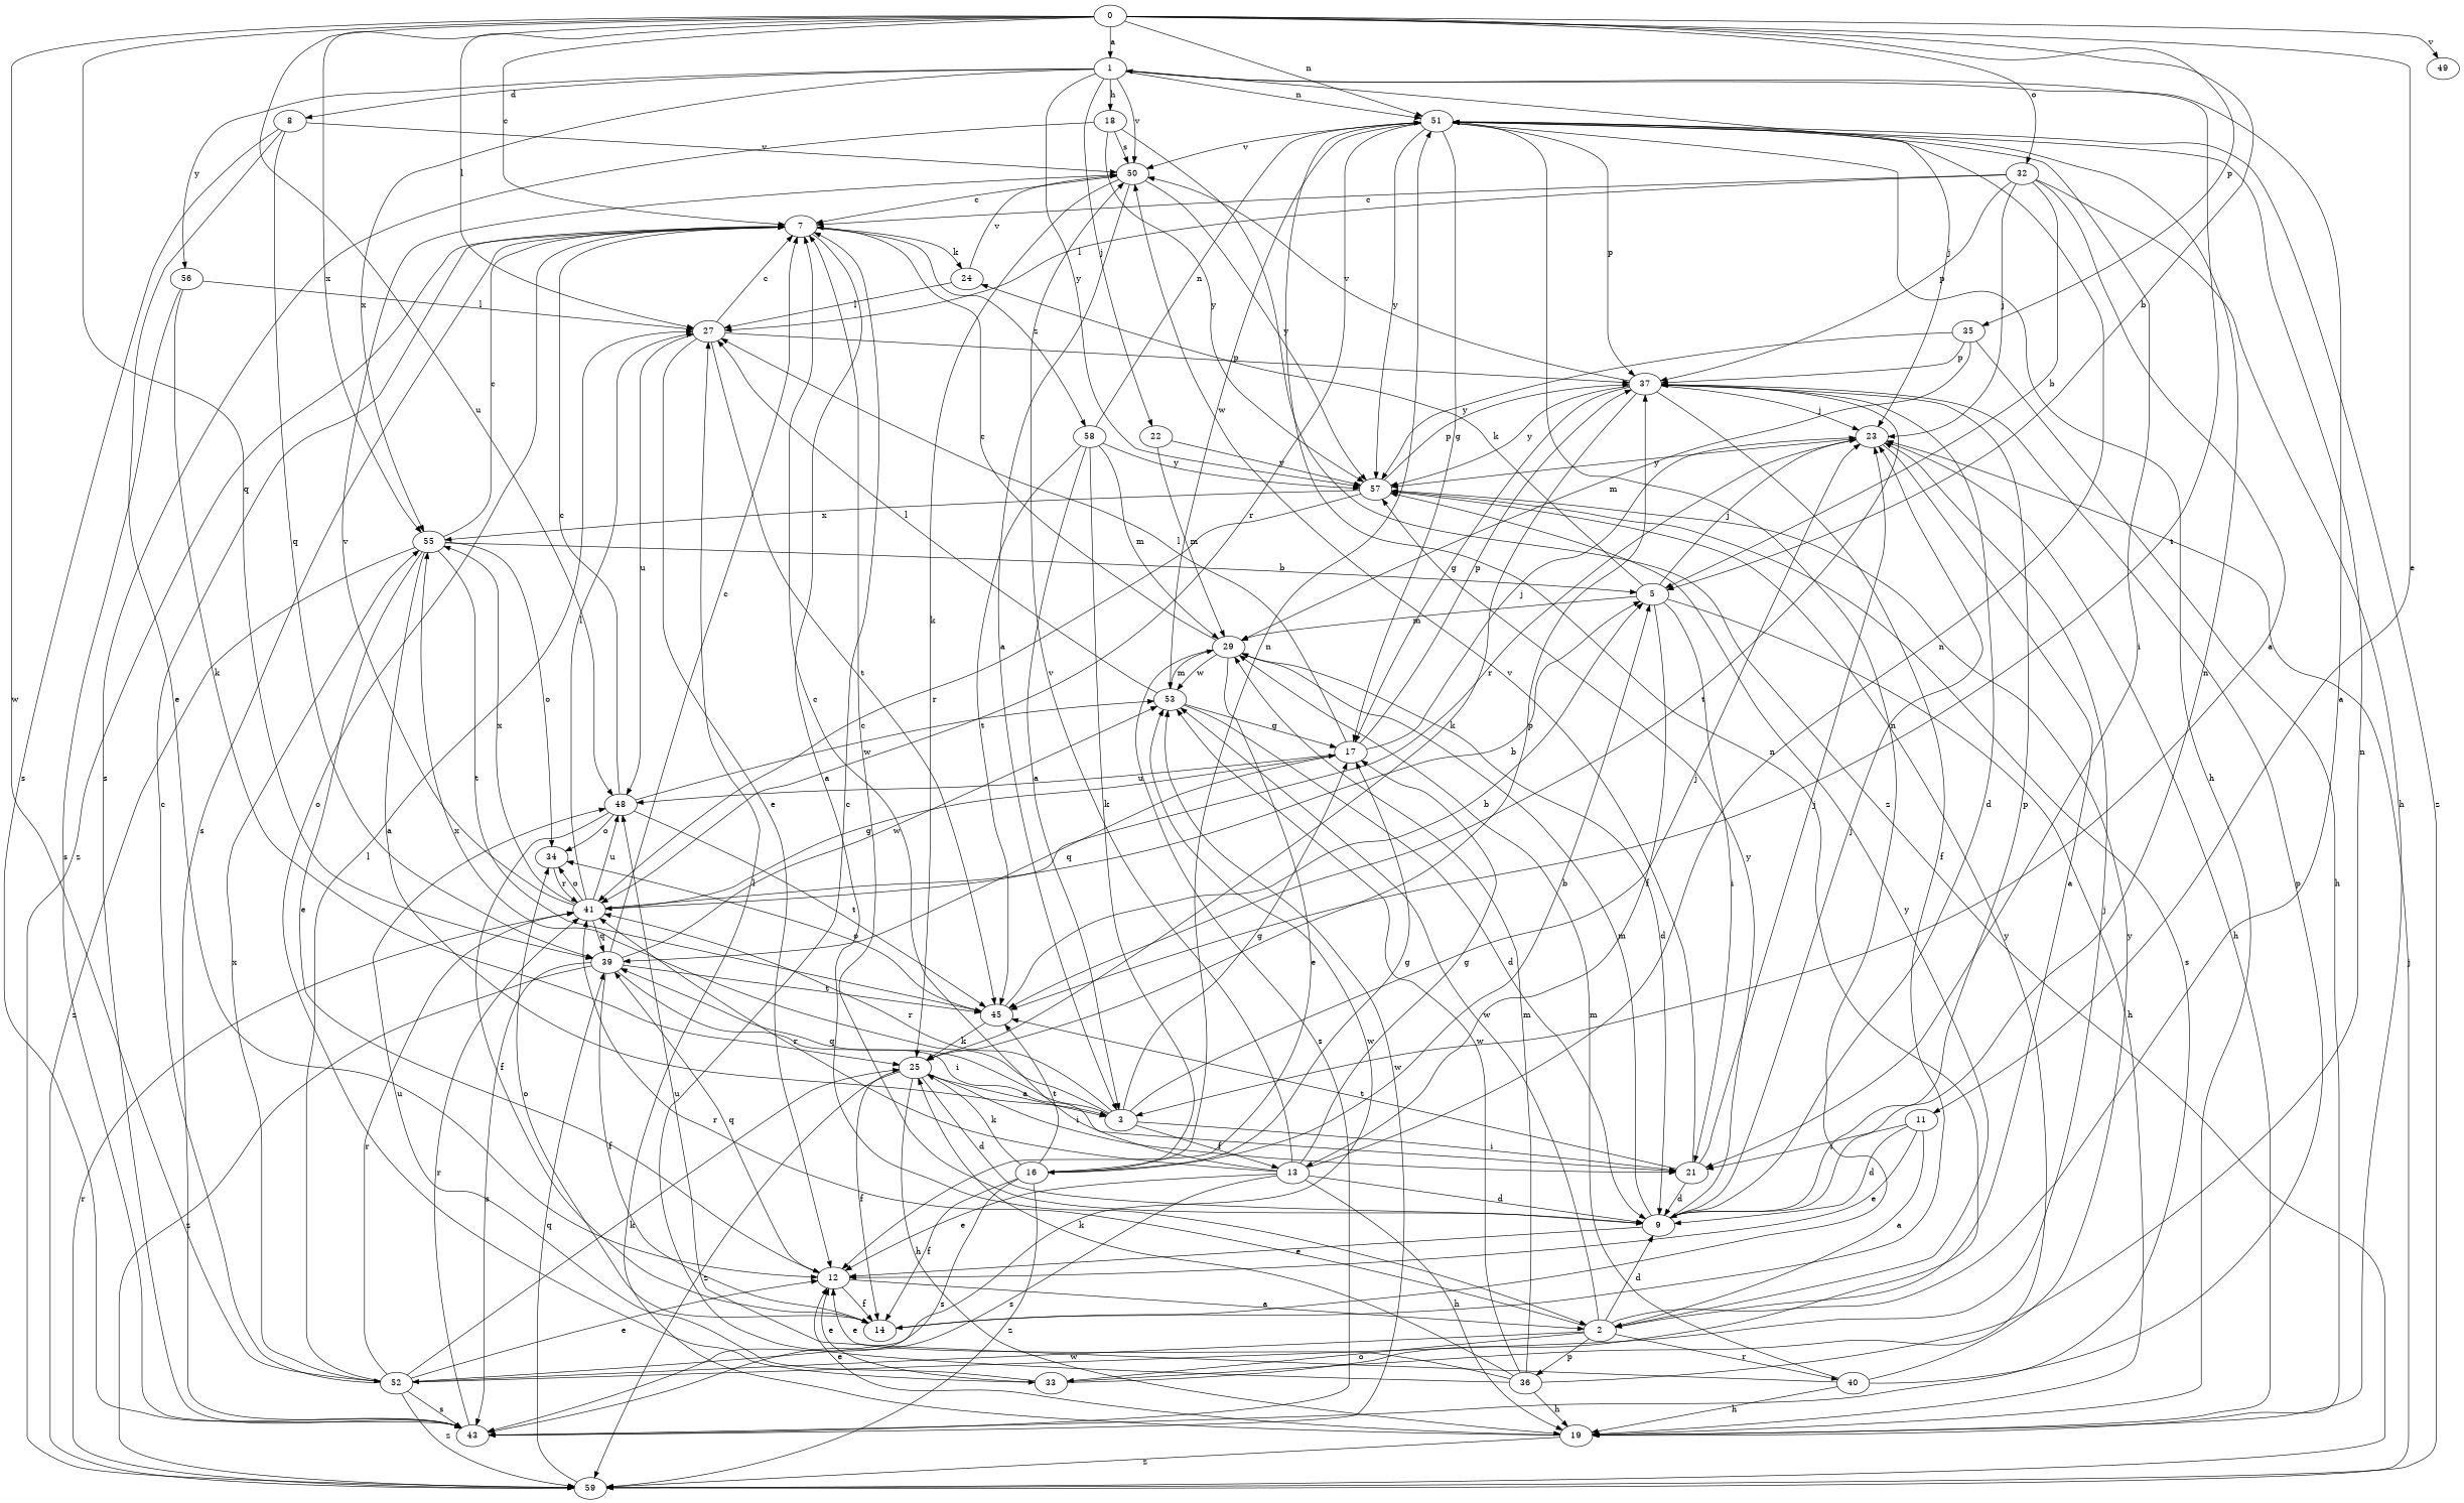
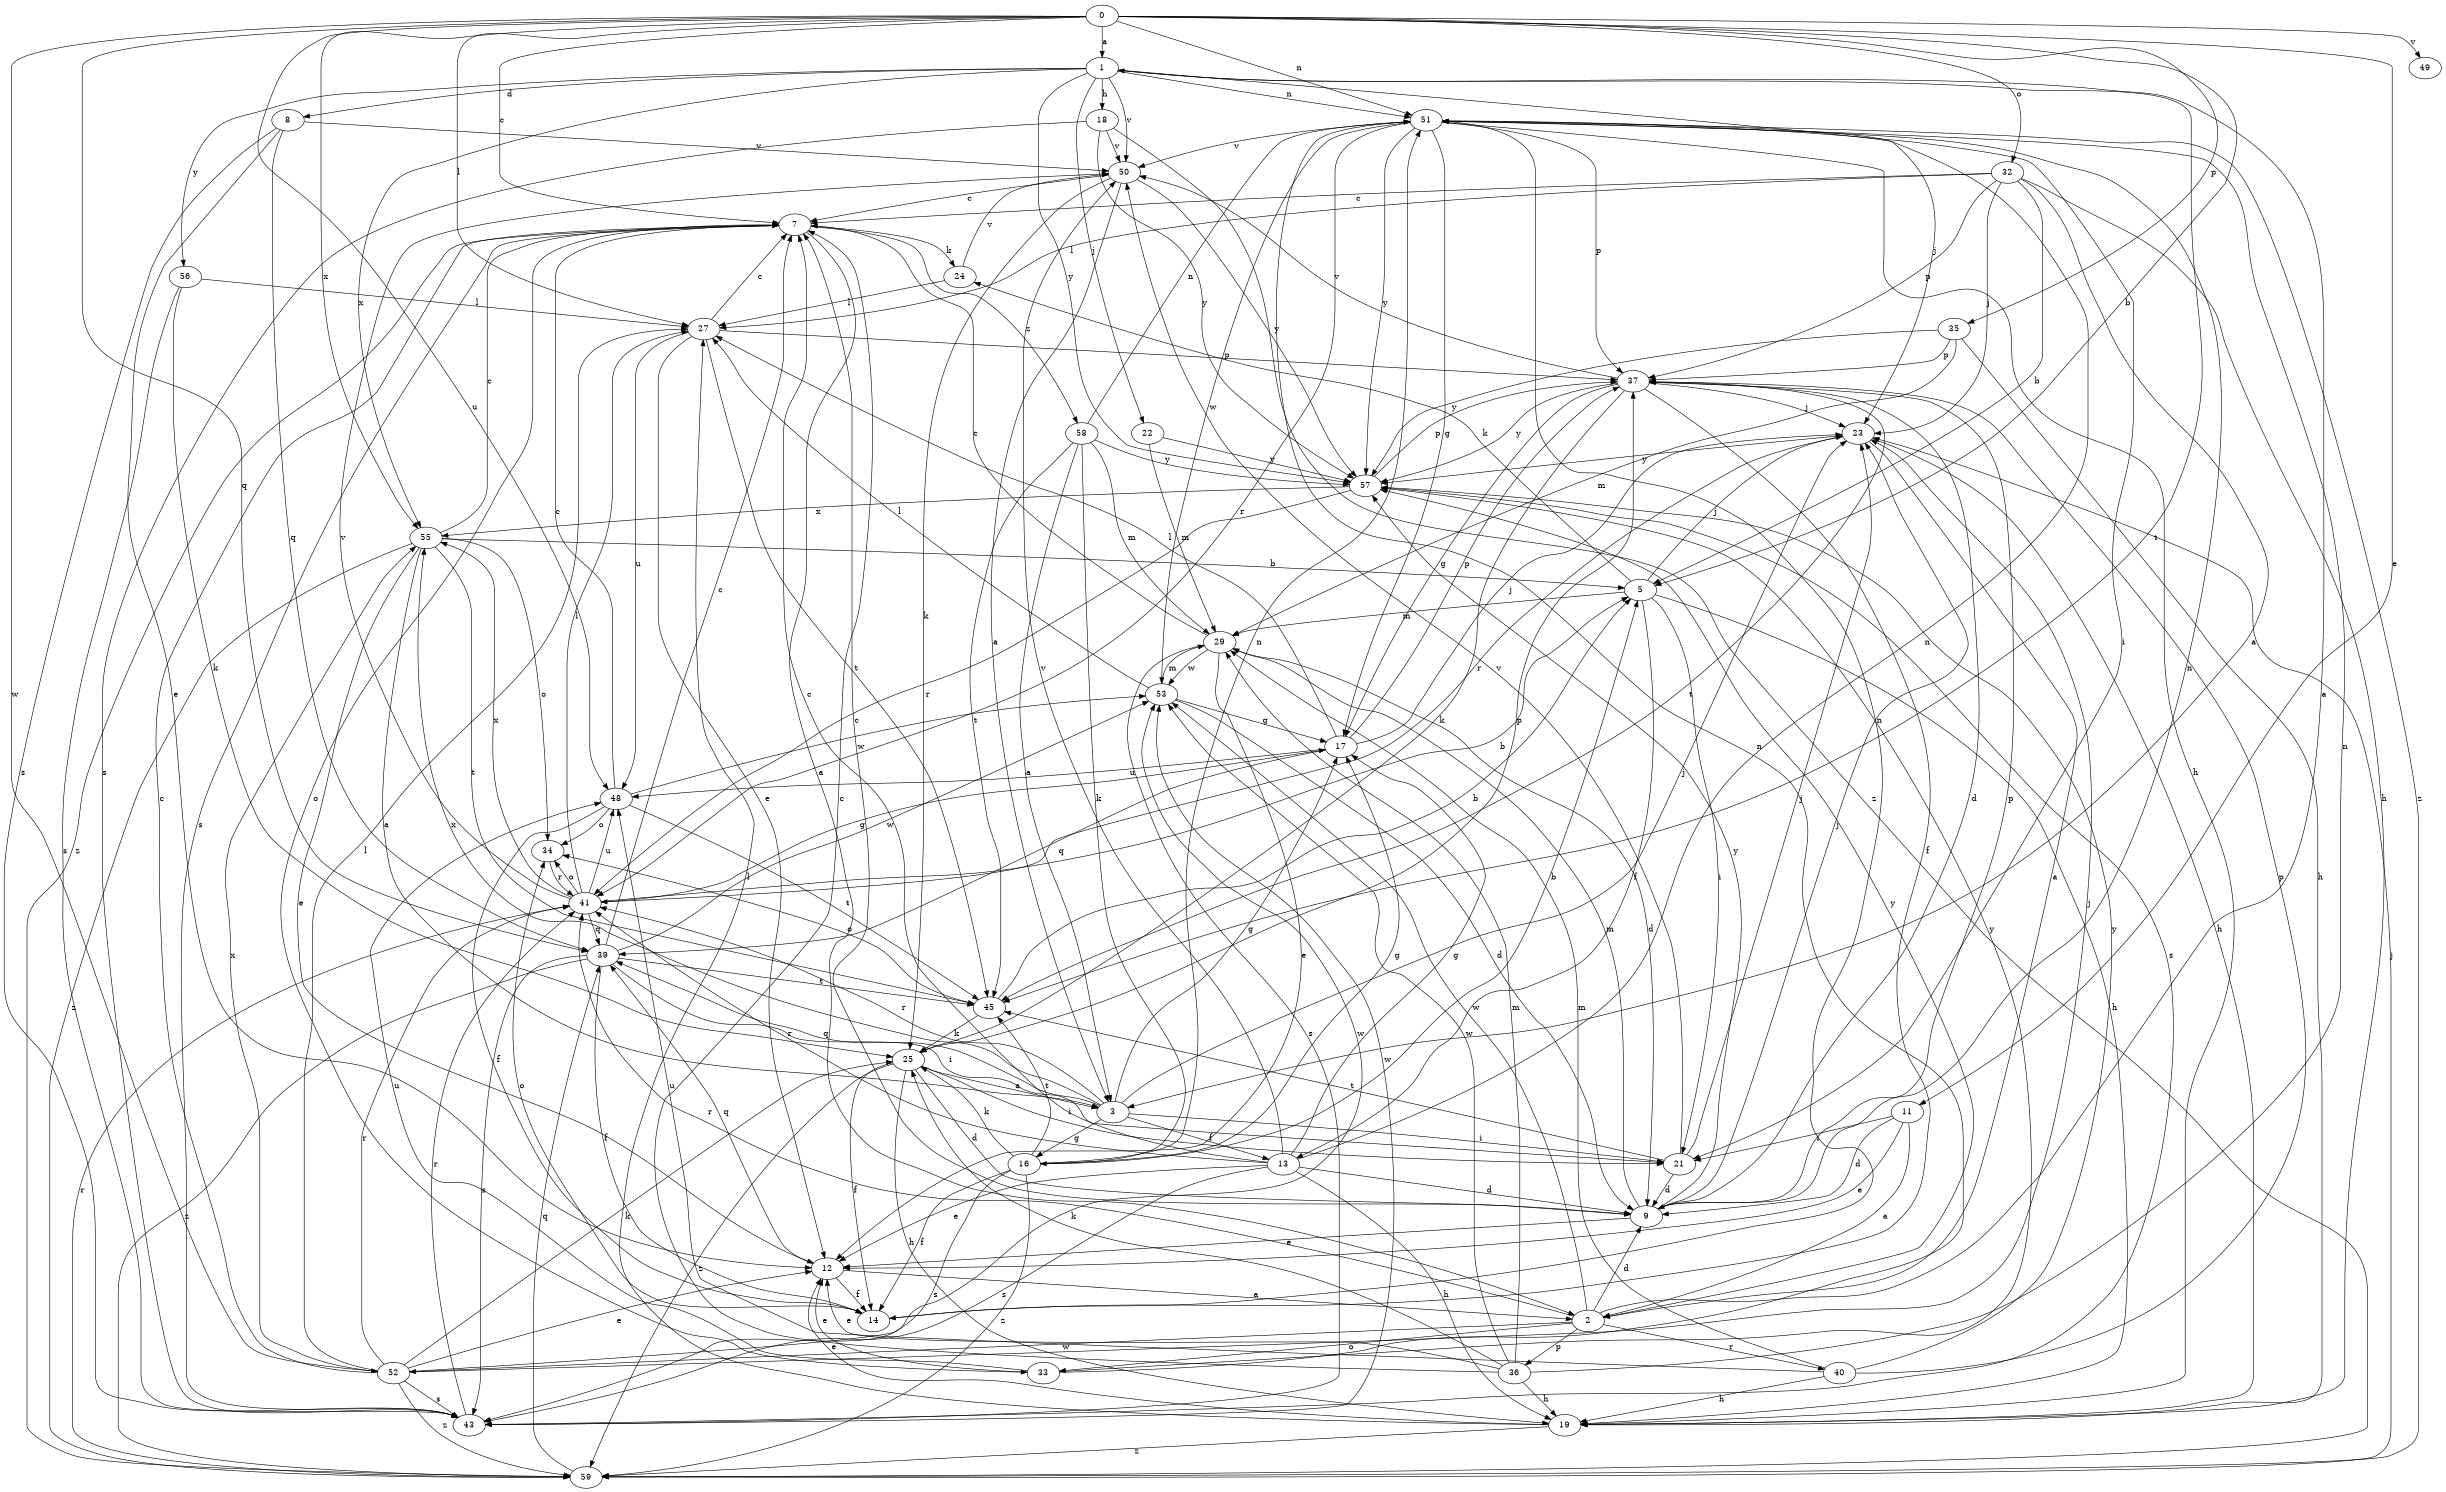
  strict digraph {
    0
    1
    5
    7
    11
    27
    n7 [label=51]
    32
    35
    39
    48
    49
    52
    55
    8
    18
    22
    23
    45
    50
    56
    57
    13
    21
    19
    24
    29
    2
    33
    43
    58
    59
    9
    12
    37
    41
    53
    17
    3
    14
    34
    25
    36
    40
    16
    0 -> 1 [label=a]
    0 -> 5 [label=b]
    0 -> 7 [label=c]
    0 -> 11 [label=e]
    0 -> 27 [label=l]
    0 -> n7 [label=n]
    0 -> 32 [label=o]
    0 -> 35 [label=p]
    0 -> 39 [label=q]
    0 -> 48 [label=u]
    0 -> 49 [label=v]
    0 -> 52 [label=w]
    0 -> 55 [label=x]
    1 -> n7 [label=n]
    1 -> 55 [label=x]
    1 -> 8 [label=d]
    1 -> 18 [label=h]
    1 -> 22 [label=j]
    1 -> 23 [label=j]
    1 -> 45 [label=t]
    1 -> 50 [label=v]
    1 -> 56 [label=y]
    1 -> 57 [label=y]
    5 -> 23 [label=j]
    5 -> 13 [label=f]
    5 -> 21 [label=i]
    5 -> 19 [label=h]
    5 -> 24 [label=k]
    5 -> 29 [label=m]
    7 -> 24 [label=k]
    7 -> 2 [label=a]
    7 -> 33 [label=o]
    7 -> 43 [label=s]
    7 -> 58 [label=z]
    7 -> 59 [label=z]
    11 -> 21 [label=i]
    11 -> 2 [label=a]
    11 -> 9 [label=d]
    11 -> 12 [label=e]
    27 -> 7 [label=c]
    27 -> 48 [label=u]
    27 -> 45 [label=t]
    27 -> 12 [label=e]
    27 -> 37 [label=p]
    n7 -> 50 [label=v]
    n7 -> 57 [label=y]
    n7 -> 21 [label=i]
    n7 -> 19 [label=h]
    n7 -> 59 [label=z]
    n7 -> 37 [label=p]
    n7 -> 41 [label=r]
    n7 -> 53 [label=w]
    n7 -> 17 [label=g]
    32 -> 5 [label=b]
    32 -> 7 [label=c]
    32 -> 27 [label=l]
    32 -> 23 [label=j]
    32 -> 19 [label=h]
    32 -> 37 [label=p]
    32 -> 3 [label=a]
    35 -> 57 [label=y]
    35 -> 19 [label=h]
    35 -> 29 [label=m]
    35 -> 37 [label=p]
    39 -> 7 [label=c]
    39 -> 45 [label=t]
    39 -> 21 [label=i]
    39 -> 43 [label=s]
    39 -> 59 [label=z]
    39 -> 53 [label=w]
    39 -> 14 [label=f]
    48 -> 7 [label=c]
    48 -> 45 [label=t]
    48 -> 53 [label=w]
    48 -> 14 [label=f]
    48 -> 34 [label=o]
    52 -> 7 [label=c]
    52 -> 27 [label=l]
    52 -> 55 [label=x]
    52 -> 23 [label=j]
    52 -> 43 [label=s]
    52 -> 59 [label=z]
    52 -> 12 [label=e]
    52 -> 41 [label=r]
    52 -> 53 [label=w]
    52 -> 25 [label=k]
    55 -> 5 [label=b]
    55 -> 7 [label=c]
    55 -> 45 [label=t]
    55 -> 59 [label=z]
    55 -> 12 [label=e]
    55 -> 3 [label=a]
    55 -> 34 [label=o]
    8 -> 39 [label=q]
    8 -> 50 [label=v]
    8 -> 43 [label=s]
    8 -> 12 [label=e]
-   18 -> 50 [label=s]
+   18 -> 50 [label=v]
    18 -> 57 [label=y]
    18 -> 43 [label=s]
    18 -> 59 [label=z]
    22 -> 57 [label=y]
    22 -> 29 [label=m]
    23 -> 57 [label=y]
    23 -> 19 [label=h]
    23 -> 2 [label=a]
    23 -> 41 [label=r]
    45 -> 5 [label=b]
    45 -> 34 [label=o]
    45 -> 25 [label=k]
    50 -> 7 [label=c]
    50 -> 57 [label=y]
    50 -> 3 [label=a]
    50 -> 25 [label=k]
    56 -> 27 [label=l]
    56 -> 43 [label=s]
    56 -> 25 [label=k]
    57 -> 55 [label=x]
    57 -> 43 [label=s]
    57 -> 37 [label=p]
    57 -> 41 [label=r]
    13 -> 7 [label=c]
    13 -> n7 [label=n]
    13 -> 50 [label=v]
    13 -> 19 [label=h]
    13 -> 43 [label=s]
    13 -> 9 [label=d]
    13 -> 12 [label=e]
    13 -> 41 [label=r]
    13 -> 17 [label=g]
    21 -> 23 [label=j]
    21 -> 45 [label=t]
    21 -> 50 [label=v]
    21 -> 9 [label=d]
    19 -> 27 [label=l]
    19 -> 59 [label=z]
    19 -> 12 [label=e]
    24 -> 27 [label=l]
    24 -> 50 [label=v]
    29 -> 7 [label=c]
    29 -> 43 [label=s]
    29 -> 9 [label=d]
    29 -> 12 [label=e]
    29 -> 53 [label=w]
    2 -> 1 [label=a]
    2 -> 52 [label=w]
    2 -> 57 [label=y]
    2 -> 33 [label=o]
    2 -> 9 [label=d]
    2 -> 41 [label=r]
    2 -> 53 [label=w]
    2 -> 36 [label=p]
    2 -> 40 [label=r]
    33 -> n7 [label=n]
    33 -> 48 [label=u]
    33 -> 57 [label=y]
    33 -> 12 [label=e]
    43 -> 41 [label=r]
    43 -> 53 [label=w]
    58 -> n7 [label=n]
    58 -> 45 [label=t]
    58 -> 57 [label=y]
    58 -> 29 [label=m]
    58 -> 3 [label=a]
    58 -> 16 [label=k]
    59 -> 39 [label=q]
    59 -> 23 [label=j]
    59 -> 41 [label=r]
    9 -> 7 [label=c]
    9 -> n7 [label=n]
    9 -> 23 [label=j]
    9 -> 57 [label=y]
    9 -> 29 [label=m]
    9 -> 12 [label=e]
    9 -> 37 [label=p]
    12 -> 39 [label=q]
    12 -> 2 [label=a]
    12 -> 14 [label=f]
    37 -> 23 [label=j]
    37 -> 45 [label=t]
    37 -> 50 [label=v]
    37 -> 57 [label=y]
    37 -> 9 [label=d]
    37 -> 17 [label=g]
    37 -> 14 [label=f]
    37 -> 25 [label=k]
    41 -> 5 [label=b]
    41 -> 27 [label=l]
    41 -> 39 [label=q]
    41 -> 48 [label=u]
    41 -> 55 [label=x]
    41 -> 50 [label=v]
    41 -> 17 [label=g]
    41 -> 34 [label=o]
    53 -> 27 [label=l]
    53 -> 29 [label=m]
    53 -> 9 [label=d]
    53 -> 17 [label=g]
    17 -> 27 [label=l]
    17 -> 39 [label=q]
    17 -> 48 [label=u]
    17 -> 23 [label=j]
    17 -> 37 [label=p]
    3 -> 39 [label=q]
    3 -> 55 [label=x]
    3 -> 23 [label=j]
    3 -> 13 [label=f]
    3 -> 21 [label=i]
    3 -> 41 [label=r]
    3 -> 17 [label=g]
+   3 -> 16 [label=g]
    14 -> n7 [label=n]
    14 -> 34 [label=o]
    34 -> 41 [label=r]
    25 -> 21 [label=i]
    25 -> 19 [label=h]
    25 -> 59 [label=z]
    25 -> 9 [label=d]
    25 -> 37 [label=p]
    25 -> 3 [label=a]
    25 -> 14 [label=f]
    36 -> 7 [label=c]
    36 -> n7 [label=n]
    36 -> 19 [label=h]
    36 -> 29 [label=m]
    36 -> 12 [label=e]
    36 -> 53 [label=w]
    36 -> 25 [label=k]
    40 -> 48 [label=u]
    40 -> 57 [label=y]
    40 -> 19 [label=h]
    40 -> 29 [label=m]
    40 -> 37 [label=p]
    16 -> 5 [label=b]
    16 -> n7 [label=n]
    16 -> 45 [label=t]
    16 -> 43 [label=s]
    16 -> 59 [label=z]
    16 -> 17 [label=g]
    16 -> 14 [label=f]
    16 -> 25 [label=k]
  }
